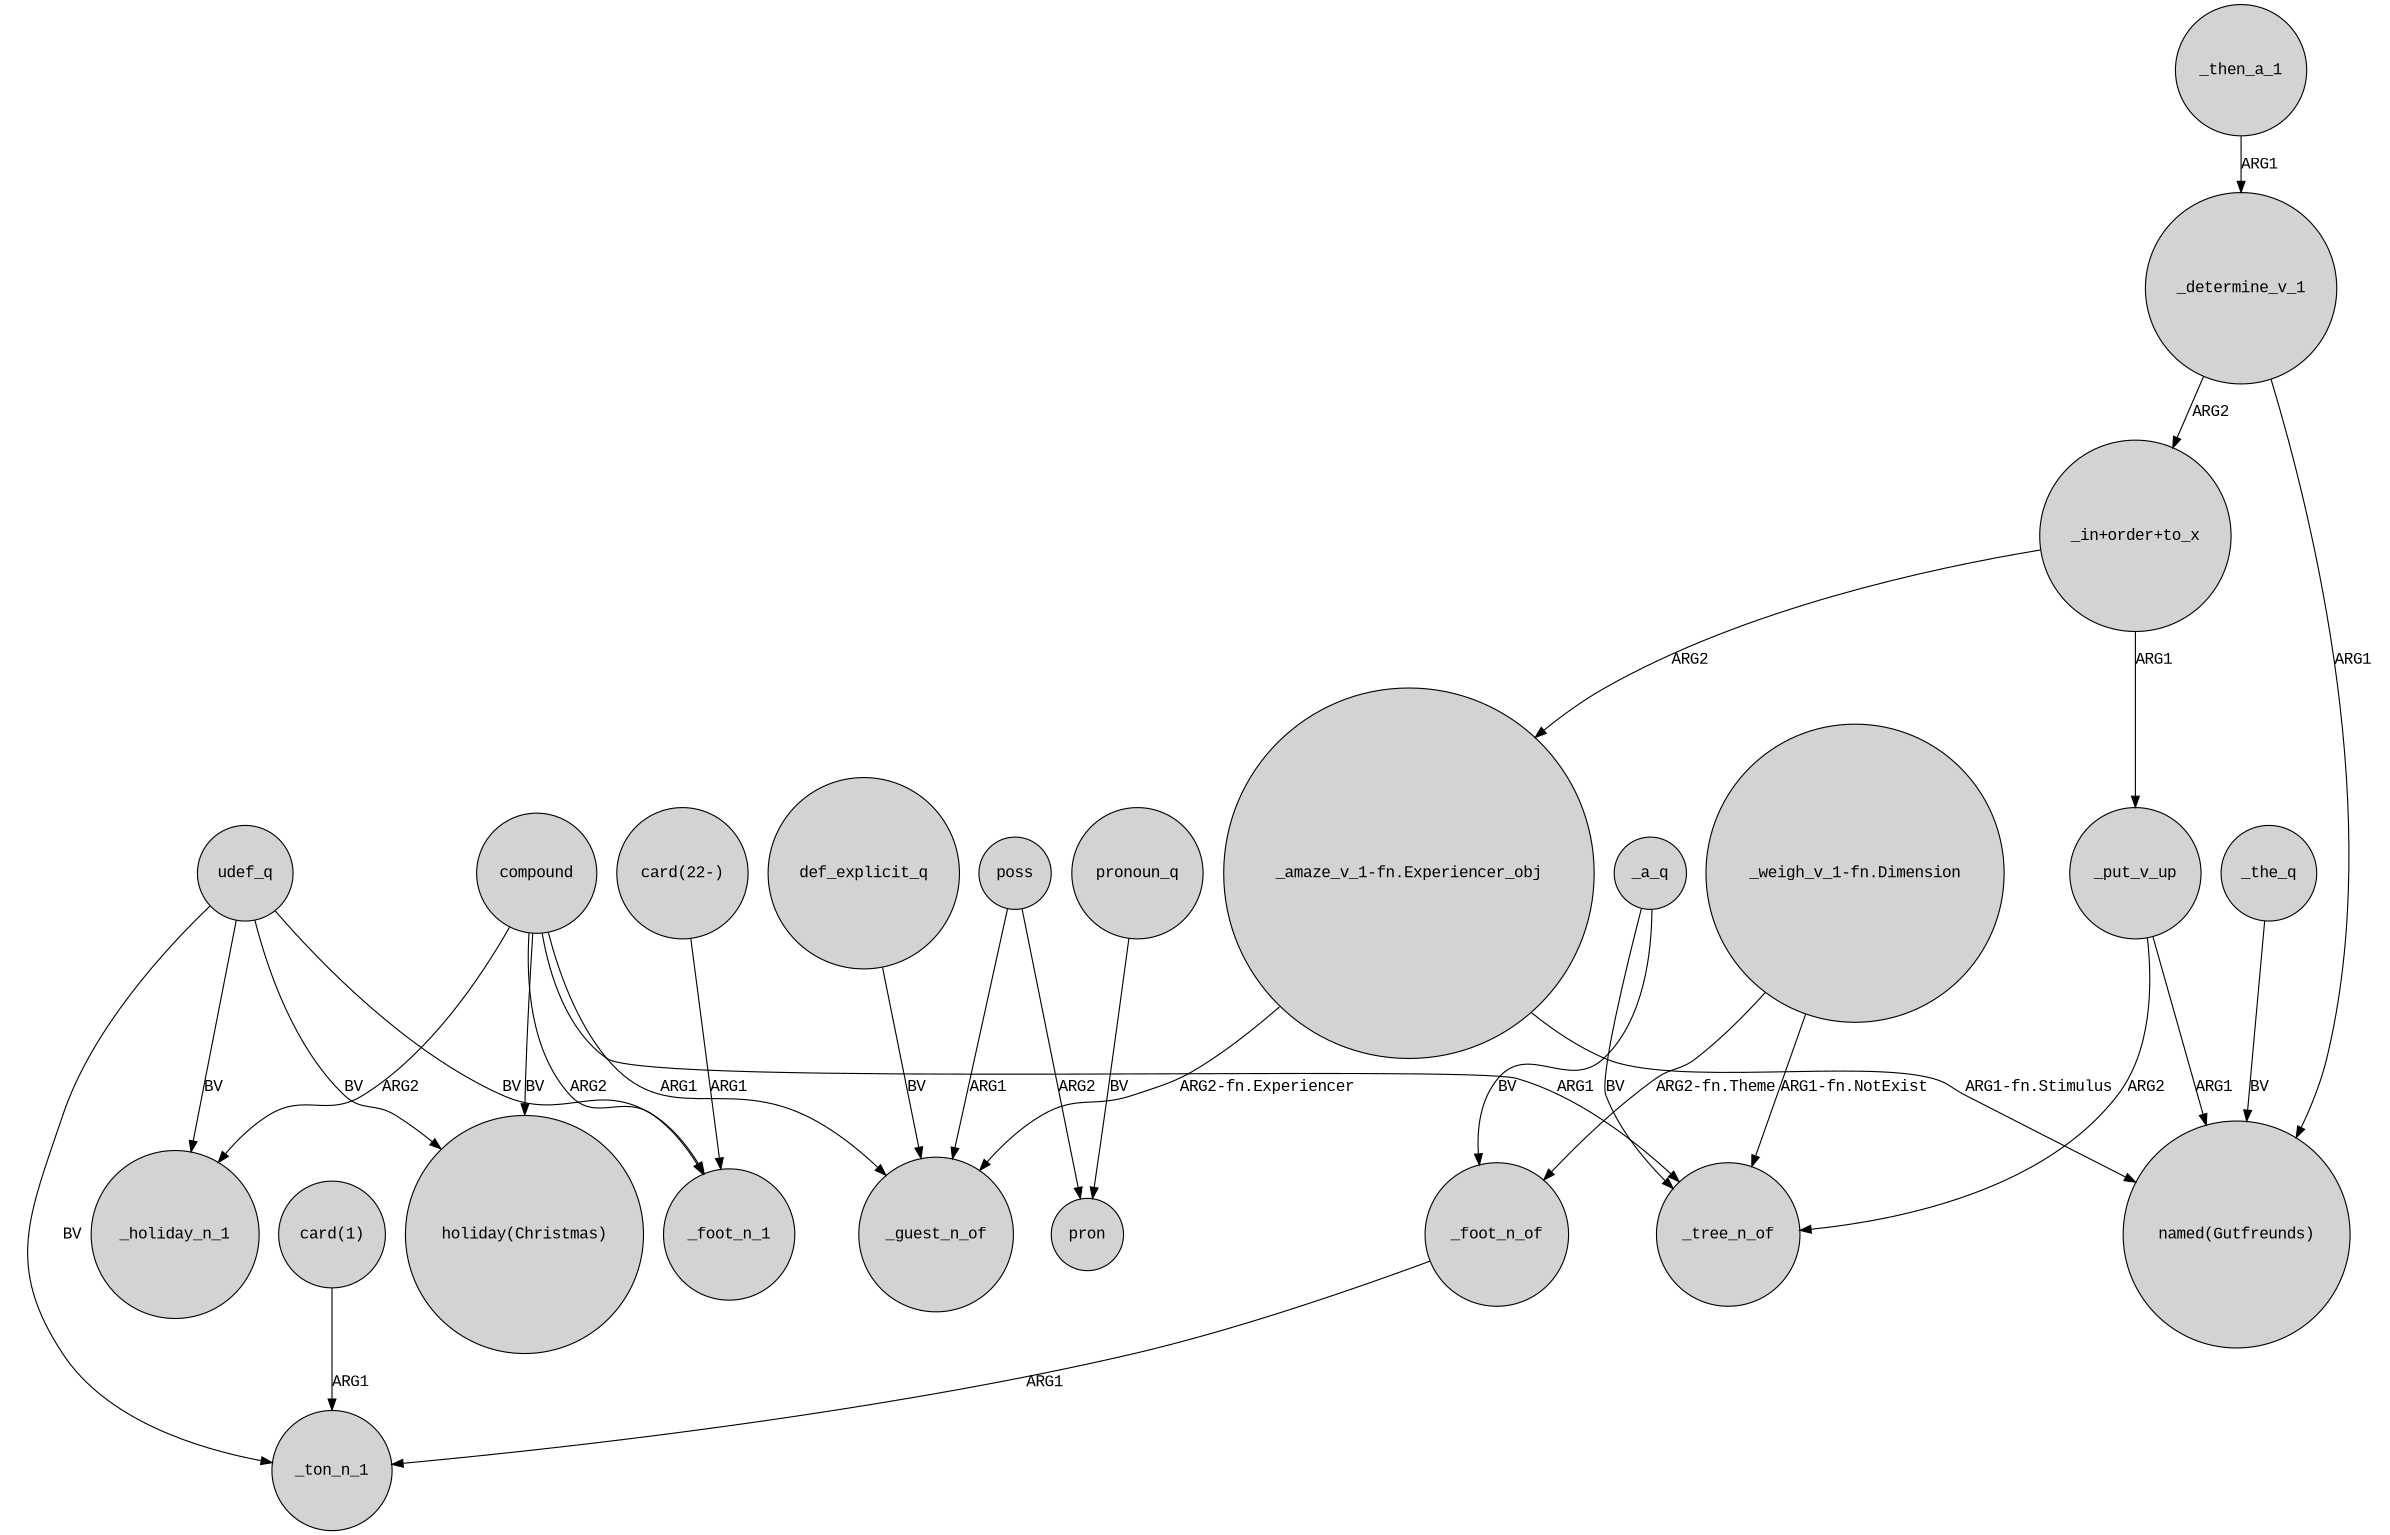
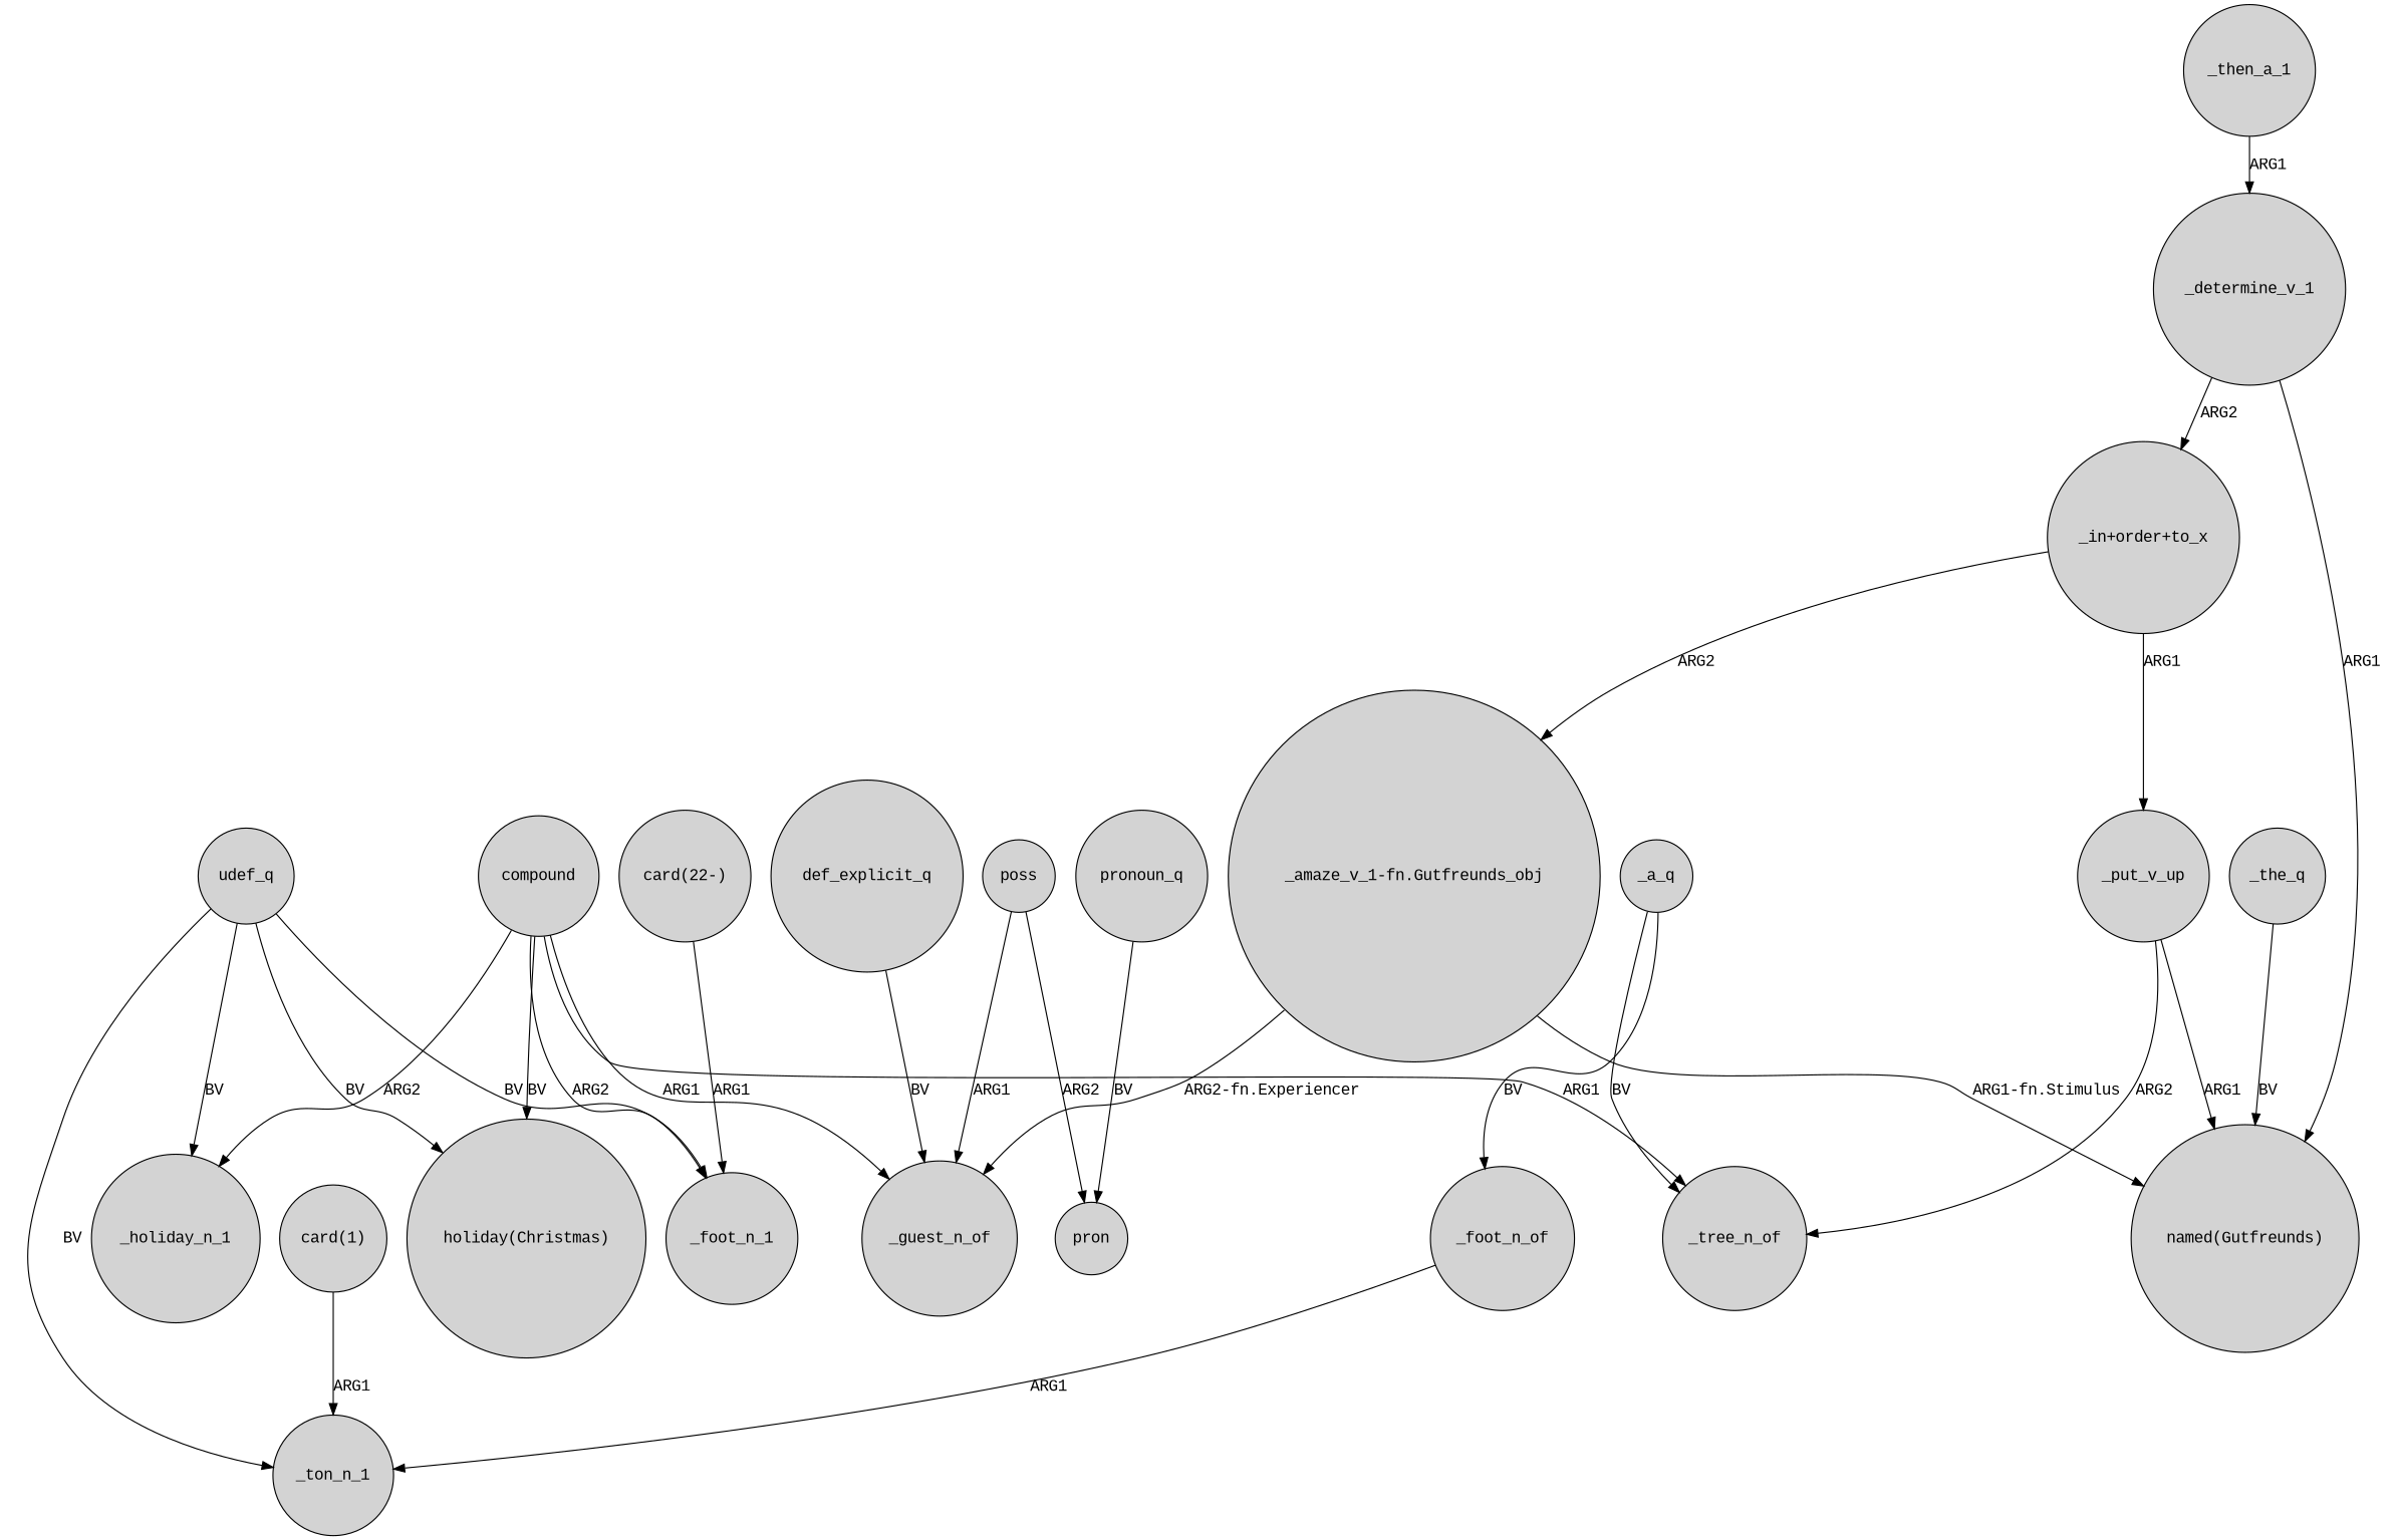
  digraph {
    fontname="Liberation Mono"
    node [fontname="Liberation Mono" shape=circle style=filled]
    edge [fontname="Liberation Mono"]
    "_in+order+to_x"
-   "_amaze_v_1-fn.Experiencer_obj"
+   "_amaze_v_1-fn.Experiencer_obj" [label="_amaze_v_1-fn.Gutfreunds_obj"]
    _put_v_up
    "named(Gutfreunds)"
    _guest_n_of
    _tree_n_of
    n7 [label=_foot_n_of]
-   "_weigh_v_1-fn.Dimension"
    _ton_n_1
    compound
    _foot_n_1
    _holiday_n_1
    "holiday(Christmas)"
    poss
    pron
    _the_q
    "card(22-)"
    "card(1)"
    _determine_v_1
    _a_q
    pronoun_q
    udef_q
    _then_a_1
    def_explicit_q
    "_in+order+to_x" -> "_amaze_v_1-fn.Experiencer_obj" [label=ARG2]
    "_in+order+to_x" -> _put_v_up [label=ARG1]
    "_amaze_v_1-fn.Experiencer_obj" -> "named(Gutfreunds)" [label="ARG1-fn.Stimulus"]
    "_amaze_v_1-fn.Experiencer_obj" -> _guest_n_of [label="ARG2-fn.Experiencer"]
    _put_v_up -> "named(Gutfreunds)" [label=ARG1]
    _put_v_up -> _tree_n_of [label=ARG2]
    n7 -> _ton_n_1 [label=ARG1]
-   "_weigh_v_1-fn.Dimension" -> _tree_n_of [label="ARG1-fn.NotExist"]
-   "_weigh_v_1-fn.Dimension" -> n7 [label="ARG2-fn.Theme"]
    compound -> _guest_n_of [label=ARG1]
    compound -> _tree_n_of [label=ARG1]
    compound -> _foot_n_1 [label=ARG2]
    compound -> _holiday_n_1 [label=ARG2]
    compound -> "holiday(Christmas)" [label=BV]
    poss -> _guest_n_of [label=ARG1]
    poss -> pron [label=ARG2]
    _the_q -> "named(Gutfreunds)" [label=BV]
    "card(22-)" -> _foot_n_1 [label=ARG1]
    "card(1)" -> _ton_n_1 [label=ARG1]
    _determine_v_1 -> "_in+order+to_x" [label=ARG2]
    _determine_v_1 -> "named(Gutfreunds)" [label=ARG1]
    _a_q -> _tree_n_of [label=BV]
    _a_q -> n7 [label=BV]
    pronoun_q -> pron [label=BV]
    udef_q -> _ton_n_1 [label=BV]
    udef_q -> _foot_n_1 [label=BV]
    udef_q -> _holiday_n_1 [label=BV]
    udef_q -> "holiday(Christmas)" [label=BV]
    _then_a_1 -> _determine_v_1 [label=ARG1]
    def_explicit_q -> _guest_n_of [label=BV]
  }
